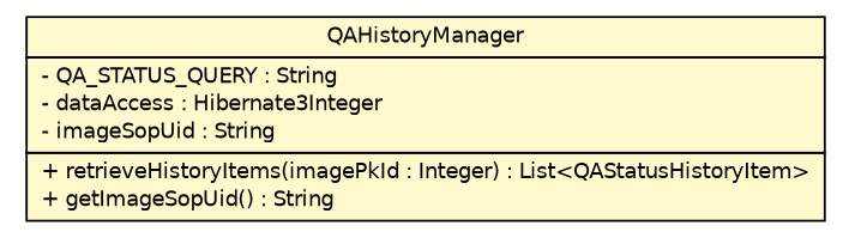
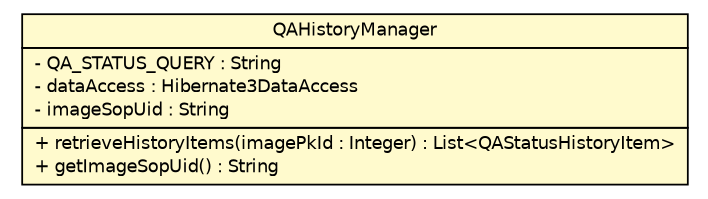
  digraph {
-   n1 [fontcolor=black fontname=Helvetica fontsize=10.0 label=<<table border="0" cellborder="1" cellspacing="0" cellpadding="2" port="p" bgcolor="lemonChiffon" href="./QAHistoryManager.html"> 		<tr><td><table border="0" cellspacing="0" cellpadding="1"> 			<tr><td> QAHistoryManager </td></tr> 		</table></td></tr> 		<tr><td><table border="0" cellspacing="0" cellpadding="1"> 			<tr><td align="left"> - QA_STATUS_QUERY : String </td></tr> 			<tr><td align="left"> - dataAccess : Hibernate3Integer </td></tr> 			<tr><td align="left"> - imageSopUid : String </td></tr> 		</table></td></tr> 		<tr><td><table border="0" cellspacing="0" cellpadding="1"> 			<tr><td align="left"> + retrieveHistoryItems(imagePkId : Integer) : List&lt;QAStatusHistoryItem&gt; </td></tr> 			<tr><td align="left"> + getImageSopUid() : String </td></tr> 		</table></td></tr> 		</table>> shape=plaintext]
+   n1 [fontcolor=black fontname=Helvetica fontsize=10.0 label=<<table border="0" cellborder="1" cellspacing="0" cellpadding="2" port="p" bgcolor="lemonChiffon" href="./QAHistoryManager.html"> 		<tr><td><table border="0" cellspacing="0" cellpadding="1"> 			<tr><td> QAHistoryManager </td></tr> 		</table></td></tr> 		<tr><td><table border="0" cellspacing="0" cellpadding="1"> 			<tr><td align="left"> - QA_STATUS_QUERY : String </td></tr> 			<tr><td align="left"> - dataAccess : Hibernate3DataAccess </td></tr> 			<tr><td align="left"> - imageSopUid : String </td></tr> 		</table></td></tr> 		<tr><td><table border="0" cellspacing="0" cellpadding="1"> 			<tr><td align="left"> + retrieveHistoryItems(imagePkId : Integer) : List&lt;QAStatusHistoryItem&gt; </td></tr> 			<tr><td align="left"> + getImageSopUid() : String </td></tr> 		</table></td></tr> 		</table>> shape=plaintext]
  }
